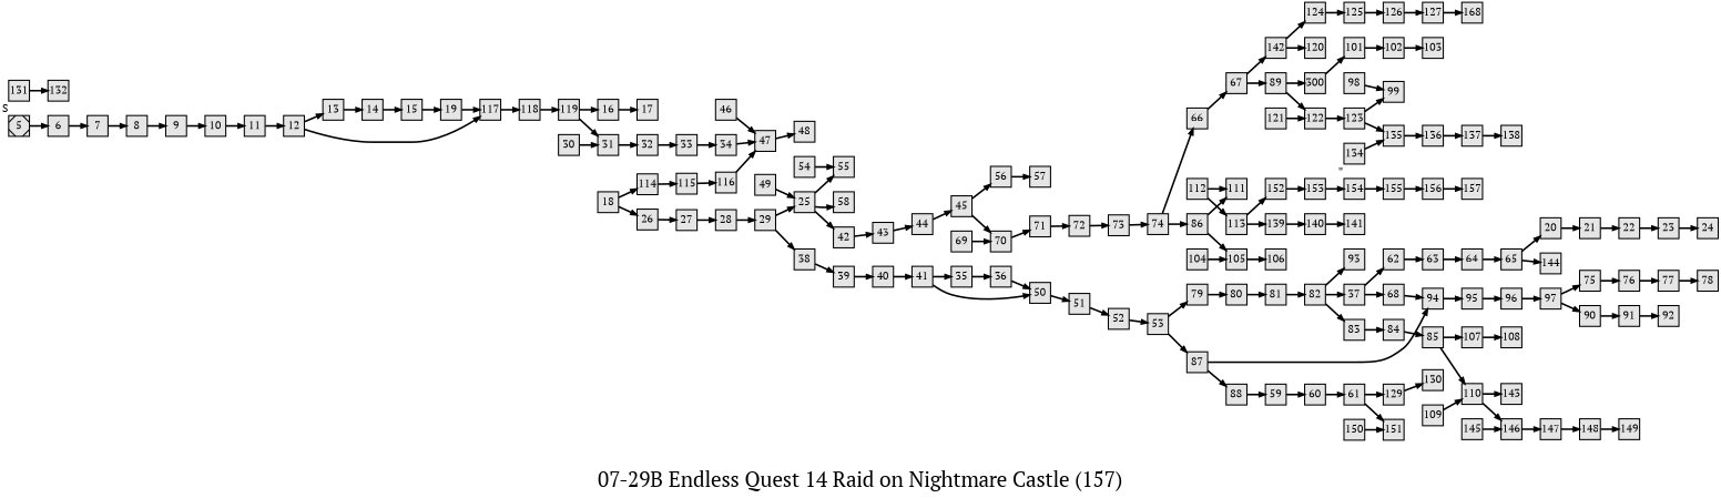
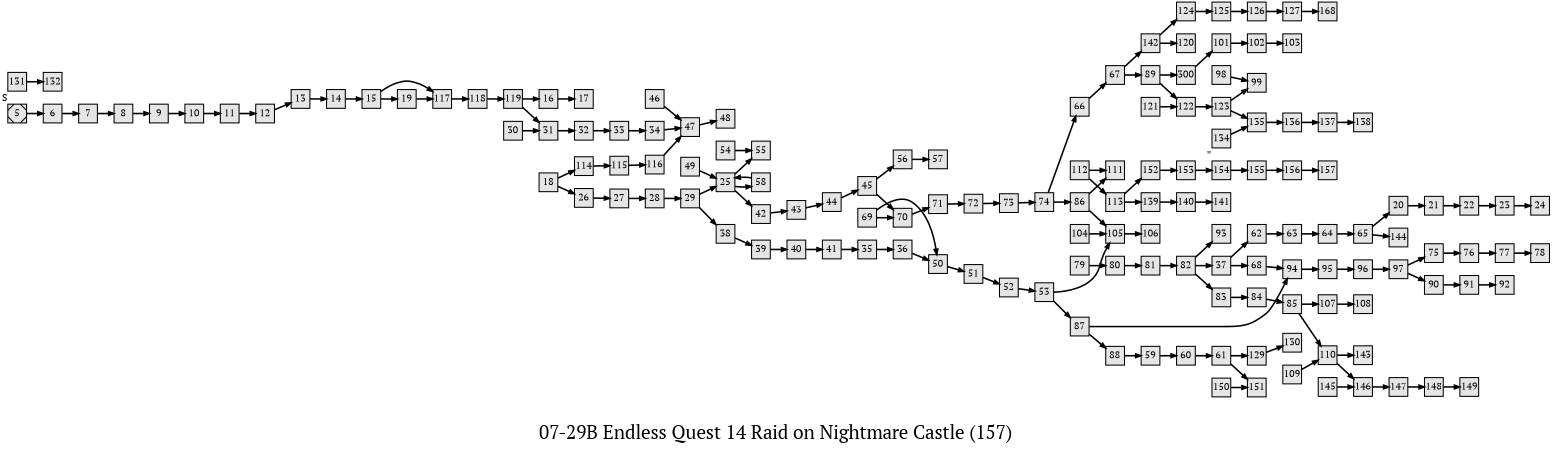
  digraph {
    fontname="PT Serif"
    fontsize=36
    label="07-29B Endless Quest 14 Raid on Nightmare Castle (157)"
    nodesep=0.35
    ordering=out
    rankdir=LR
    ranksep=0.45
    node [fillcolor=grey90 fixedsize=true fontname="PT Serif" fontsize=20 labelfloat=true margin="0,0" penwidth=2 regular=true shape=rect style=filled]
    edge [fontname="PT Serif" fontsize=12 labelfloat=true penwidth=3]
    5 [shape=Msquare xlabel=S]
    6
    7
    8
    9
    10
    11
    12
    13
    14
    15
    117
    19
    118
    119
    16
    17
    18
    114
    26
    115
    27
    116
    28
    20
    21
    22
    23
    24
    25
    55
    58
    42
    43
    44
    29
    38
    39
    40
    30
    31
    32
    33
    34
    47
    48
    35
    36
    50
    51
    52
    37
    62
    68
    63
    94
    64
    95
    41
    45
    56
    70
    57
    71
    72
    46
    49
    53
    79
    87
    80
    88
    81
    59
    54
    60
    61
    129
    151
    130
    65
    144
    66
    67
    142
    89
    124
    120
    n89 [label=300]
    122
    125
    101
    123
    96
    69
    73
    74
    86
    111
    105
    106
    75
    76
    77
    78
    82
    93
    83
    84
    85
    107
    110
    108
    143
    146
    147
    112
    113
    102
    99
    135
    90
    91
    92
    97
    98
    103
    104
    109
    148
    152
    139
    153
    140
    154 [xlabel="*"]
    141
    121
    136
    137
    126
    127
    n142 [label=168]
    131
    132
    134
    138
    145
    149
    150
    155
    156
    157
    5 -> 6
    6 -> 7
    7 -> 8
    8 -> 9
    9 -> 10
    10 -> 11
    11 -> 12
    12 -> 13
    13 -> 14
    14 -> 15
-   12 -> 117
+   15 -> 117
    15 -> 19
    117 -> 118
    19 -> 117
    118 -> 119
    119 -> 16
    119 -> 31
    16 -> 17
    18 -> 114
    18 -> 26
    114 -> 115
    26 -> 27
    115 -> 116
    27 -> 28
    116 -> 47
    28 -> 29
    20 -> 21
    21 -> 22
    22 -> 23
    23 -> 24
    25 -> 55
    25 -> 58
    25 -> 42
+   58 -> 25
    42 -> 43
    43 -> 44
    44 -> 45
    29 -> 25
    29 -> 38
    38 -> 39
    39 -> 40
    40 -> 41
    30 -> 31
    31 -> 32
    32 -> 33
    33 -> 34
    34 -> 47
    47 -> 48
    35 -> 36
    36 -> 50
    50 -> 51
    51 -> 52
    52 -> 53
    37 -> 62
    37 -> 68
    62 -> 63
    68 -> 94
    63 -> 64
    94 -> 95
    64 -> 65
    95 -> 96
    41 -> 35
-   41 -> 50
+   69 -> 50
    45 -> 56
    45 -> 70
    56 -> 57
    70 -> 71
    71 -> 72
    72 -> 73
    46 -> 47
    49 -> 25
-   53 -> 79
+   53 -> 105
    53 -> 87
    79 -> 80
    87 -> 94
    87 -> 88
    80 -> 81
    88 -> 59
    81 -> 82
    59 -> 60
    54 -> 55
    60 -> 61
    61 -> 129
    61 -> 151
    129 -> 130
    65 -> 20
    65 -> 144
    66 -> 67
    67 -> 142
    67 -> 89
    142 -> 124
    142 -> 120
    89 -> n89
    89 -> 122
    124 -> 125
    n89 -> 101
    122 -> 123
    125 -> 126
    101 -> 102
    123 -> 99
    123 -> 135
    96 -> 97
    69 -> 70
    73 -> 74
    74 -> 66
    74 -> 86
    86 -> 111
    86 -> 105
    105 -> 106
    75 -> 76
    76 -> 77
    77 -> 78
    82 -> 37
    82 -> 93
    82 -> 83
    83 -> 84
    84 -> 85
    85 -> 107
    85 -> 110
    107 -> 108
    110 -> 143
    110 -> 146
    146 -> 147
    147 -> 148
    112 -> 111
    112 -> 113
    113 -> 152
    113 -> 139
    102 -> 103
    135 -> 136
    90 -> 91
    91 -> 92
    97 -> 75
    97 -> 90
    98 -> 99
    104 -> 105
    109 -> 110
    148 -> 149
    152 -> 153
    139 -> 140
    153 -> 154
    140 -> 141
    154 -> 155
    121 -> 122
    136 -> 137
    137 -> 138
    126 -> 127
    127 -> n142
    131 -> 132
    134 -> 135
    145 -> 146
    150 -> 151
    155 -> 156
    156 -> 157
  }
